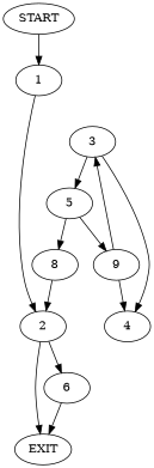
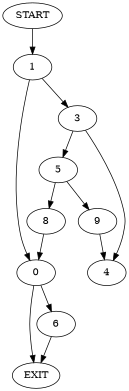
  digraph {
    n1 [label=START]
    1
-   2
+   2 [label=0]
    3
    n5 [label=EXIT]
    6
    4
    5
    n9 [label=9]
    8
    n1 -> 1
    1 -> 2
-   n9 -> 3
+   1 -> 3
    2 -> n5
    2 -> 6
    3 -> 4
    3 -> 5
    6 -> n5
    5 -> n9
    5 -> 8
    n9 -> 4
    8 -> 2
  }
